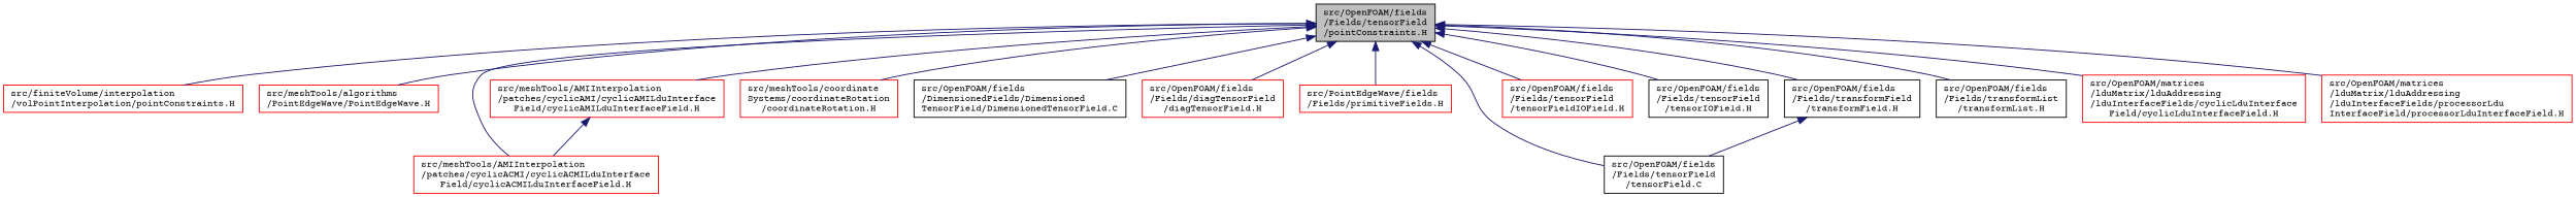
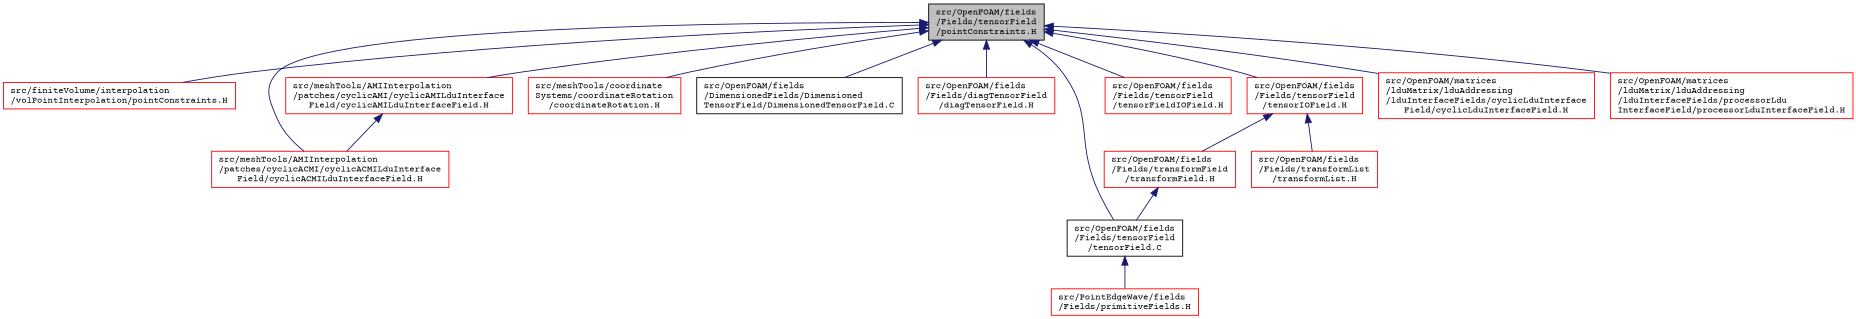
  digraph {
    fontname="Courier Prime"
    node [color=red fontname="Courier Prime" fontsize=10 shape=record]
    edge [color=midnightblue dir=back fontname="Courier Prime" fontsize=10 labelfontname=FreeSans labelfontsize=10 style=solid]
    n1 [color=black fillcolor=grey75 fontcolor=black height=0.2 label="src/OpenFOAM/fields\l/Fields/tensorField\l/pointConstraints.H" style=filled width=0.4]
    n2 [height=0.2 label="src/finiteVolume/interpolation\l/volPointInterpolation/pointConstraints.H" width=0.4]
-   n3 [height=0.2 label="src/meshTools/algorithms\l/PointEdgeWave/PointEdgeWave.H" width=0.4]
    n4 [height=0.2 label="src/meshTools/AMIInterpolation\l/patches/cyclicACMI/cyclicACMILduInterface\lField/cyclicACMILduInterfaceField.H" width=0.4]
    n5 [height=0.2 label="src/meshTools/AMIInterpolation\l/patches/cyclicAMI/cyclicAMILduInterface\lField/cyclicAMILduInterfaceField.H" width=0.4]
    n6 [height=0.2 label="src/meshTools/coordinate\lSystems/coordinateRotation\l/coordinateRotation.H" width=0.4]
    n7 [color=black height=0.2 label="src/OpenFOAM/fields\l/DimensionedFields/Dimensioned\lTensorField/DimensionedTensorField.C" width=0.4]
    n8 [height=0.2 label="src/OpenFOAM/fields\l/Fields/diagTensorField\l/diagTensorField.H" width=0.4]
    n9 [height=0.2 label="src/PointEdgeWave/fields\l/Fields/primitiveFields.H" width=0.4]
    n10 [color=black height=0.2 label="src/OpenFOAM/fields\l/Fields/tensorField\l/tensorField.C" width=0.4]
    n11 [height=0.2 label="src/OpenFOAM/fields\l/Fields/tensorField\l/tensorFieldIOField.H" width=0.4]
-   n12 [color=black height=0.2 label="src/OpenFOAM/fields\l/Fields/tensorField\l/tensorIOField.H" width=0.4]
-   n13 [color=black height=0.2 label="src/OpenFOAM/fields\l/Fields/transformField\l/transformField.H" width=0.4]
-   n14 [color=black height=0.2 label="src/OpenFOAM/fields\l/Fields/transformList\l/transformList.H" width=0.4]
+   n12 [height=0.2 label="src/OpenFOAM/fields\l/Fields/tensorField\l/tensorIOField.H" width=0.4]
+   n13 [height=0.2 label="src/OpenFOAM/fields\l/Fields/transformField\l/transformField.H" width=0.4]
+   n14 [height=0.2 label="src/OpenFOAM/fields\l/Fields/transformList\l/transformList.H" width=0.4]
    n15 [height=0.2 label="src/OpenFOAM/matrices\l/lduMatrix/lduAddressing\l/lduInterfaceFields/cyclicLduInterface\lField/cyclicLduInterfaceField.H" width=0.4]
    n16 [height=0.2 label="src/OpenFOAM/matrices\l/lduMatrix/lduAddressing\l/lduInterfaceFields/processorLdu\lInterfaceField/processorLduInterfaceField.H" width=0.4]
    n1 -> n2
-   n1 -> n3
    n1 -> n4
    n1 -> n5
    n1 -> n6
    n1 -> n7
    n1 -> n8
-   n1 -> n9
+   n10 -> n9
    n1 -> n10
    n1 -> n11
    n1 -> n12
-   n1 -> n13
-   n1 -> n14
+   n12 -> n13
+   n12 -> n14
    n1 -> n15
    n1 -> n16
    n5 -> n4
    n13 -> n10
  }
